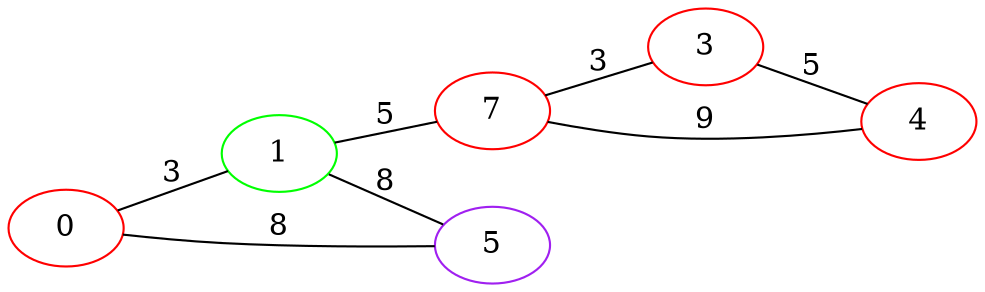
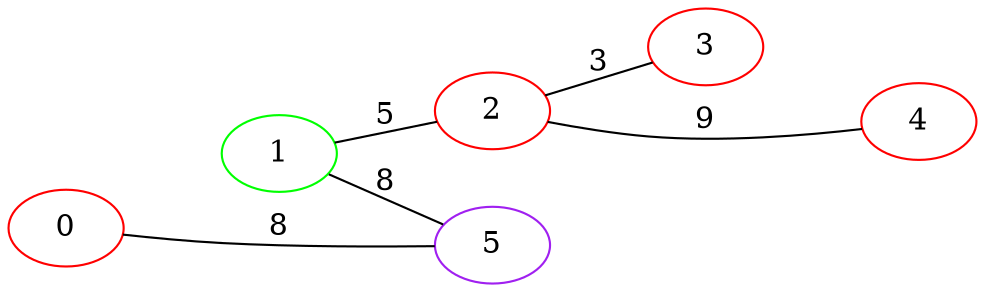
  graph {
    rankdir=LR
    node [color=red weight=1]
    1 [color=green weight=2]
    0
    5 [color=purple weight=4]
-   2 [label=7]
+   2
    3
    4
    1 -- 5 [label=8]
    1 -- 2 [label=5]
-   0 -- 1 [label=3]
    0 -- 5 [label=8]
    2 -- 3 [label=3]
    2 -- 4 [label=9]
-   3 -- 4 [label=5]
  }
